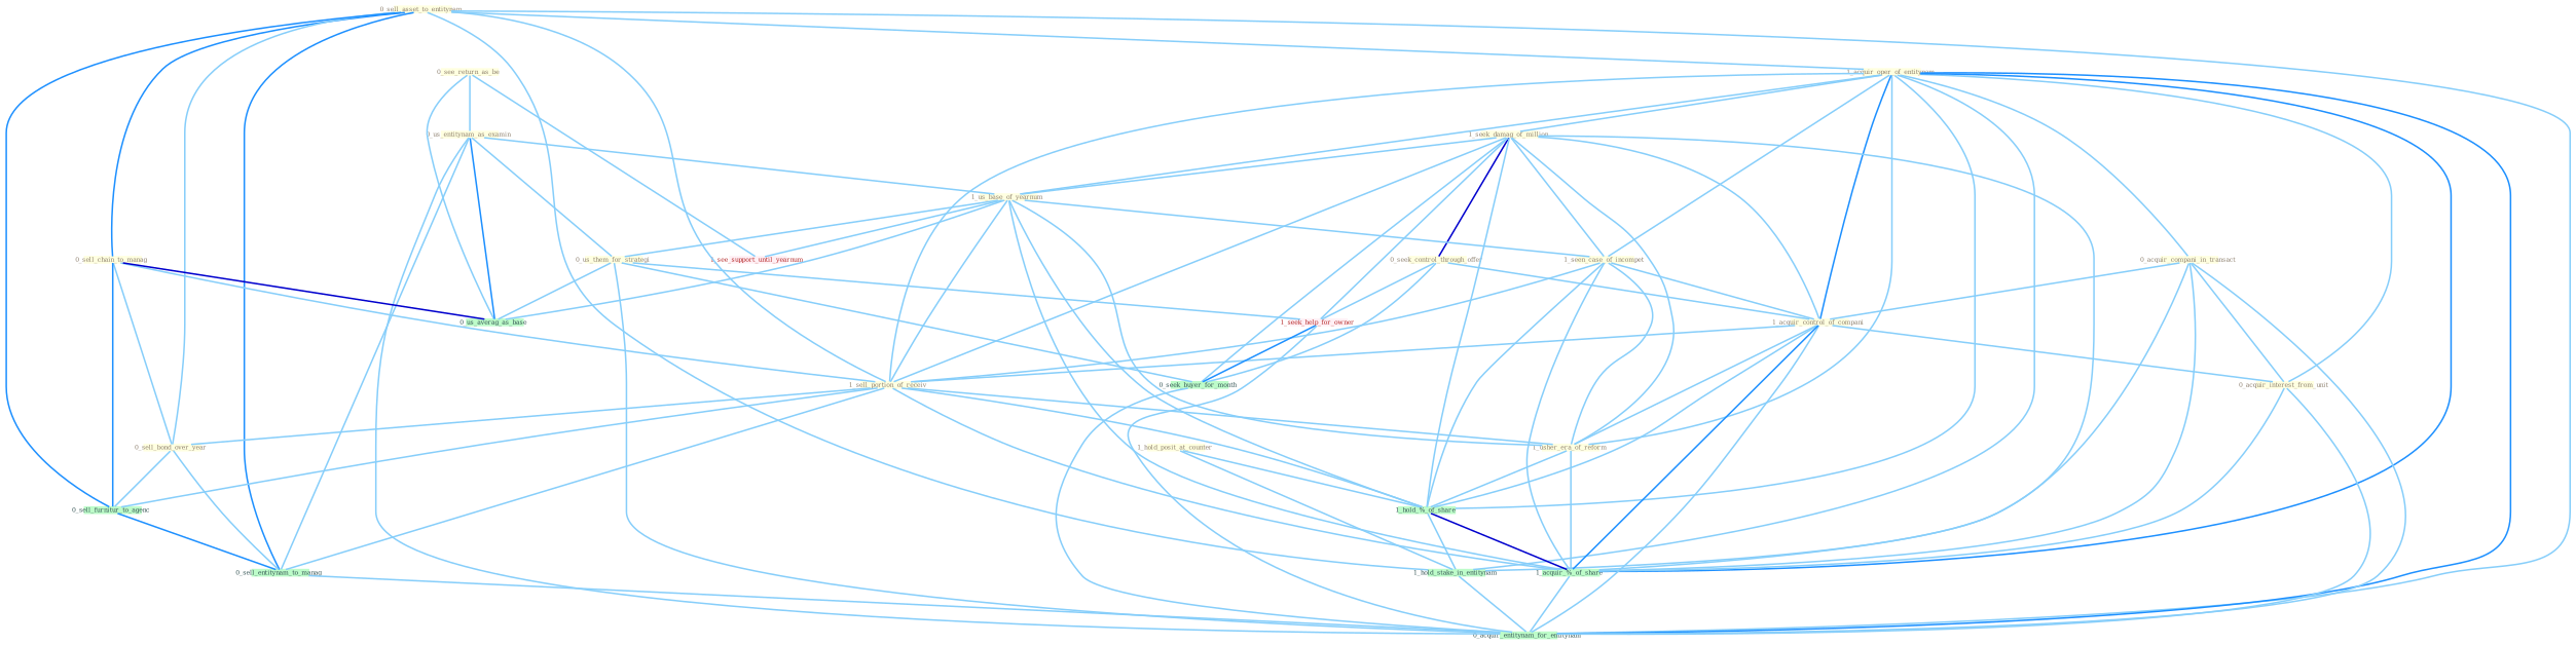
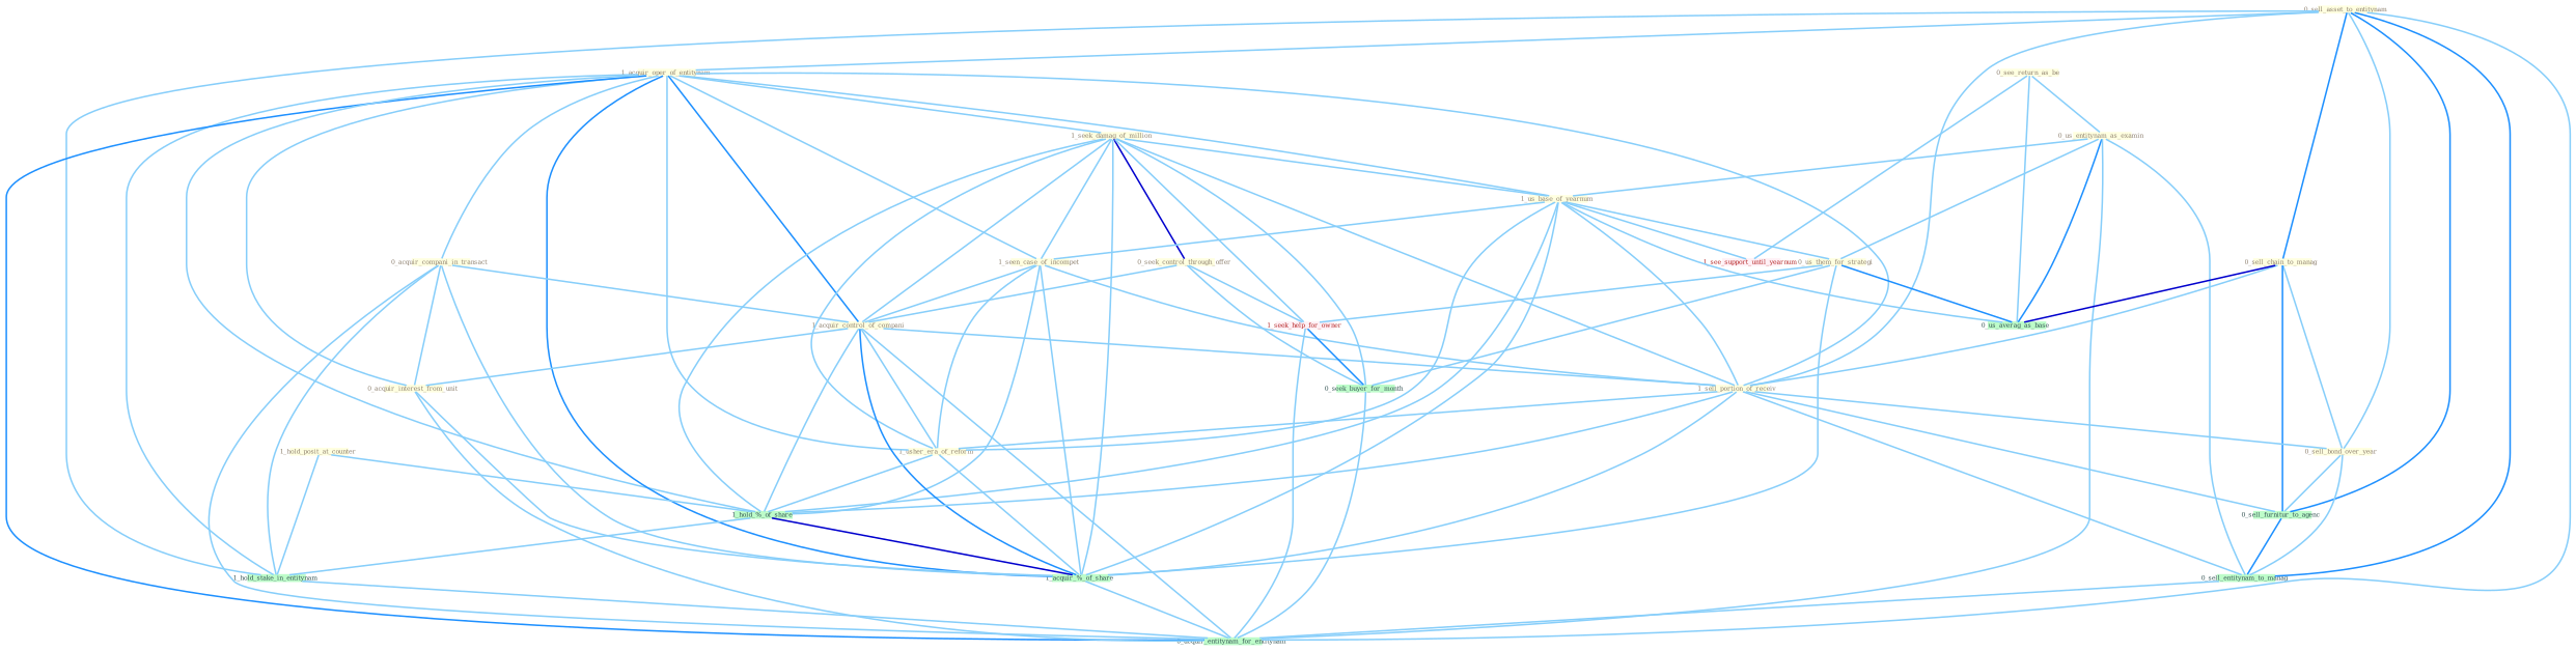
  graph {
    node [color="#ffffe0" fixedsize=true fontcolor="#8b7d6b" fontsize=4 shape=polygon style=filled]
    edge [color="#87cefa" w=1]
    "0_see_return_as_be " [height=.06 width=.5]
    "0_sell_asset_to_entitynam " [height=.06 width=.5]
    "0_us_entitynam_as_examin " [height=.06 width=.5]
    "1_acquir_oper_of_entitynam " [height=.06 width=.5]
    "1_seek_damag_of_million " [height=.06 width=.5]
    "0_sell_chain_to_manag " [height=.06 width=.5]
    "1_hold_posit_at_counter " [height=.06 width=.5]
    "1_us_base_of_yearnum " [height=.06 width=.5]
    "0_seek_control_through_offer " [height=.06 width=.5]
    "0_acquir_compani_in_transact " [height=.06 width=.5]
    "1_seen_case_of_incompet " [height=.06 width=.5]
    "0_us_them_for_strategi " [height=.06 width=.5]
    "1_acquir_control_of_compani " [height=.06 width=.5]
    "1_sell_portion_of_receiv " [height=.06 width=.5]
    "0_acquir_interest_from_unit " [height=.06 width=.5]
    "0_sell_bond_over_year " [height=.06 width=.5]
    "1_usher_era_of_reform " [height=.06 width=.5]
    "1_seek_help_for_owner " [color="#fff0f5" fontcolor="#b22222" height=.06 width=.5]
    "1_see_support_until_yearnum " [color="#fff0f5" fontcolor="#b22222" height=.06 width=.5]
    "0_us_averag_as_base " [color="#BDFCC9" fontcolor="#2f4f4f" height=.06 width=.5]
    "1_hold_stake_in_entitynam " [color="#BDFCC9" fontcolor="#2f4f4f" height=.06 width=.5]
    "0_sell_furnitur_to_agenc " [color="#BDFCC9" fontcolor="#2f4f4f" height=.06 width=.5]
    "0_sell_entitynam_to_manag " [color="#BDFCC9" fontcolor="#2f4f4f" height=.06 width=.5]
    "0_acquir_entitynam_for_entitynam " [color="#BDFCC9" fontcolor="#2f4f4f" height=.06 width=.5]
    "1_hold_%_of_share " [color="#BDFCC9" fontcolor="#2f4f4f" height=.06 width=.5]
    "1_acquir_%_of_share " [color="#BDFCC9" fontcolor="#2f4f4f" height=.06 width=.5]
    "0_seek_buyer_for_month " [color="#BDFCC9" fontcolor="#2f4f4f" height=.06 width=.5]
    subgraph sub_1 {
      "0_see_return_as_be "
      "0_sell_asset_to_entitynam "
      "0_us_entitynam_as_examin "
      "1_acquir_oper_of_entitynam "
      "1_seek_damag_of_million "
      "0_sell_chain_to_manag "
      "1_hold_posit_at_counter "
      "1_us_base_of_yearnum "
      "0_seek_control_through_offer "
      "0_acquir_compani_in_transact "
      "1_seen_case_of_incompet "
      "0_us_them_for_strategi "
      "1_acquir_control_of_compani "
      "1_sell_portion_of_receiv "
      "0_acquir_interest_from_unit "
      "0_sell_bond_over_year "
      "1_usher_era_of_reform "
    }
    subgraph sub_2 {
      "1_seek_help_for_owner "
      "1_see_support_until_yearnum "
    }
    "0_see_return_as_be " -- "0_us_entitynam_as_examin "
    "0_see_return_as_be " -- "1_see_support_until_yearnum "
    "0_see_return_as_be " -- "0_us_averag_as_base "
    "0_sell_asset_to_entitynam " -- "1_acquir_oper_of_entitynam "
    "0_sell_asset_to_entitynam " -- "0_sell_chain_to_manag " [color="#1e90ff" w=2]
    "0_sell_asset_to_entitynam " -- "1_sell_portion_of_receiv "
    "0_sell_asset_to_entitynam " -- "0_sell_bond_over_year "
    "0_sell_asset_to_entitynam " -- "1_hold_stake_in_entitynam "
    "0_sell_asset_to_entitynam " -- "0_sell_furnitur_to_agenc " [color="#1e90ff" w=2]
    "0_sell_asset_to_entitynam " -- "0_sell_entitynam_to_manag " [color="#1e90ff" w=2]
    "0_sell_asset_to_entitynam " -- "0_acquir_entitynam_for_entitynam "
    "0_us_entitynam_as_examin " -- "1_us_base_of_yearnum "
    "0_us_entitynam_as_examin " -- "0_us_them_for_strategi "
    "0_us_entitynam_as_examin " -- "0_us_averag_as_base " [color="#1e90ff" w=2]
    "0_us_entitynam_as_examin " -- "0_sell_entitynam_to_manag "
    "0_us_entitynam_as_examin " -- "0_acquir_entitynam_for_entitynam "
    "1_acquir_oper_of_entitynam " -- "1_seek_damag_of_million "
    "1_acquir_oper_of_entitynam " -- "1_us_base_of_yearnum "
    "1_acquir_oper_of_entitynam " -- "0_acquir_compani_in_transact "
    "1_acquir_oper_of_entitynam " -- "1_seen_case_of_incompet "
    "1_acquir_oper_of_entitynam " -- "1_acquir_control_of_compani " [color="#1e90ff" w=2]
    "1_acquir_oper_of_entitynam " -- "1_sell_portion_of_receiv "
    "1_acquir_oper_of_entitynam " -- "0_acquir_interest_from_unit "
    "1_acquir_oper_of_entitynam " -- "1_usher_era_of_reform "
    "1_acquir_oper_of_entitynam " -- "1_hold_stake_in_entitynam "
    "1_acquir_oper_of_entitynam " -- "0_acquir_entitynam_for_entitynam " [color="#1e90ff" w=2]
    "1_acquir_oper_of_entitynam " -- "1_hold_%_of_share "
    "1_acquir_oper_of_entitynam " -- "1_acquir_%_of_share " [color="#1e90ff" w=2]
    "1_seek_damag_of_million " -- "1_us_base_of_yearnum "
    "1_seek_damag_of_million " -- "0_seek_control_through_offer " [color="#0000cd"]
    "1_seek_damag_of_million " -- "1_seen_case_of_incompet "
    "1_seek_damag_of_million " -- "1_acquir_control_of_compani "
    "1_seek_damag_of_million " -- "1_sell_portion_of_receiv "
    "1_seek_damag_of_million " -- "1_usher_era_of_reform "
    "1_seek_damag_of_million " -- "1_seek_help_for_owner "
    "1_seek_damag_of_million " -- "1_hold_%_of_share "
    "1_seek_damag_of_million " -- "1_acquir_%_of_share "
    "1_seek_damag_of_million " -- "0_seek_buyer_for_month "
    "0_sell_chain_to_manag " -- "1_sell_portion_of_receiv "
    "0_sell_chain_to_manag " -- "0_sell_bond_over_year "
    "0_sell_chain_to_manag " -- "0_us_averag_as_base " [color="#0000cd" w=3]
    "0_sell_chain_to_manag " -- "0_sell_furnitur_to_agenc " [color="#1e90ff" w=2]
    "1_hold_posit_at_counter " -- "1_hold_stake_in_entitynam "
    "1_hold_posit_at_counter " -- "1_hold_%_of_share "
    "1_us_base_of_yearnum " -- "1_seen_case_of_incompet "
    "1_us_base_of_yearnum " -- "0_us_them_for_strategi "
    "1_us_base_of_yearnum " -- "1_sell_portion_of_receiv "
    "1_us_base_of_yearnum " -- "1_usher_era_of_reform "
    "1_us_base_of_yearnum " -- "1_see_support_until_yearnum "
    "1_us_base_of_yearnum " -- "0_us_averag_as_base "
    "1_us_base_of_yearnum " -- "1_hold_%_of_share "
    "1_us_base_of_yearnum " -- "1_acquir_%_of_share "
    "0_seek_control_through_offer " -- "1_acquir_control_of_compani "
    "0_seek_control_through_offer " -- "1_seek_help_for_owner "
    "0_seek_control_through_offer " -- "0_seek_buyer_for_month "
    "0_acquir_compani_in_transact " -- "1_acquir_control_of_compani "
    "0_acquir_compani_in_transact " -- "0_acquir_interest_from_unit "
    "0_acquir_compani_in_transact " -- "1_hold_stake_in_entitynam "
    "0_acquir_compani_in_transact " -- "0_acquir_entitynam_for_entitynam "
    "0_acquir_compani_in_transact " -- "1_acquir_%_of_share "
    "1_seen_case_of_incompet " -- "1_acquir_control_of_compani "
    "1_seen_case_of_incompet " -- "1_sell_portion_of_receiv "
    "1_seen_case_of_incompet " -- "1_usher_era_of_reform "
    "1_seen_case_of_incompet " -- "1_hold_%_of_share "
    "1_seen_case_of_incompet " -- "1_acquir_%_of_share "
    "0_us_them_for_strategi " -- "1_seek_help_for_owner "
-   "0_us_them_for_strategi " -- "0_us_averag_as_base "
-   "0_us_them_for_strategi " -- "0_acquir_entitynam_for_entitynam "
+   "0_us_them_for_strategi " -- "0_us_averag_as_base " [color="#1e90ff"]
+   "0_us_them_for_strategi " -- "1_acquir_%_of_share "
    "0_us_them_for_strategi " -- "0_seek_buyer_for_month "
    "1_acquir_control_of_compani " -- "1_sell_portion_of_receiv "
    "1_acquir_control_of_compani " -- "0_acquir_interest_from_unit "
    "1_acquir_control_of_compani " -- "1_usher_era_of_reform "
    "1_acquir_control_of_compani " -- "0_acquir_entitynam_for_entitynam "
    "1_acquir_control_of_compani " -- "1_hold_%_of_share "
    "1_acquir_control_of_compani " -- "1_acquir_%_of_share " [color="#1e90ff" w=2]
    "1_sell_portion_of_receiv " -- "0_sell_bond_over_year "
    "1_sell_portion_of_receiv " -- "1_usher_era_of_reform "
    "1_sell_portion_of_receiv " -- "0_sell_furnitur_to_agenc "
    "1_sell_portion_of_receiv " -- "0_sell_entitynam_to_manag "
    "1_sell_portion_of_receiv " -- "1_hold_%_of_share "
    "1_sell_portion_of_receiv " -- "1_acquir_%_of_share "
    "0_acquir_interest_from_unit " -- "0_acquir_entitynam_for_entitynam "
    "0_acquir_interest_from_unit " -- "1_acquir_%_of_share "
    "0_sell_bond_over_year " -- "0_sell_furnitur_to_agenc "
    "0_sell_bond_over_year " -- "0_sell_entitynam_to_manag "
    "1_usher_era_of_reform " -- "1_hold_%_of_share "
    "1_usher_era_of_reform " -- "1_acquir_%_of_share "
    "1_seek_help_for_owner " -- "0_acquir_entitynam_for_entitynam "
    "1_seek_help_for_owner " -- "0_seek_buyer_for_month " [color="#1e90ff" w=2]
    "1_hold_stake_in_entitynam " -- "0_acquir_entitynam_for_entitynam "
    "0_sell_furnitur_to_agenc " -- "0_sell_entitynam_to_manag " [color="#1e90ff" w=2]
    "0_sell_entitynam_to_manag " -- "0_acquir_entitynam_for_entitynam "
    "1_hold_%_of_share " -- "1_hold_stake_in_entitynam "
    "1_hold_%_of_share " -- "1_acquir_%_of_share " [color="#0000cd" w=3]
    "1_acquir_%_of_share " -- "0_acquir_entitynam_for_entitynam "
    "0_seek_buyer_for_month " -- "0_acquir_entitynam_for_entitynam "
  }
